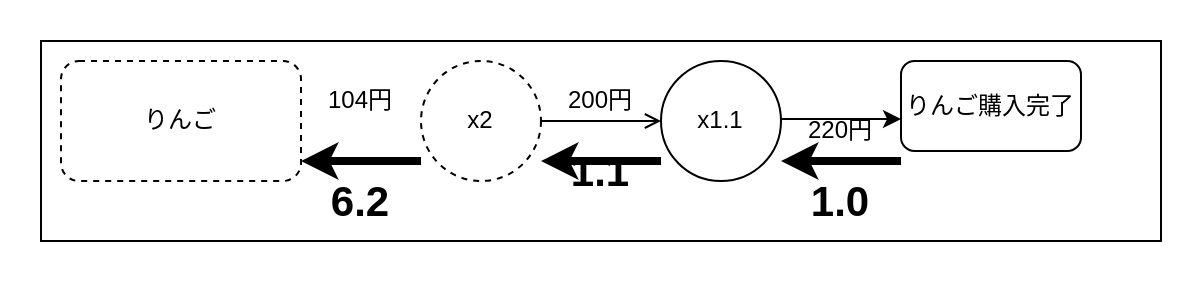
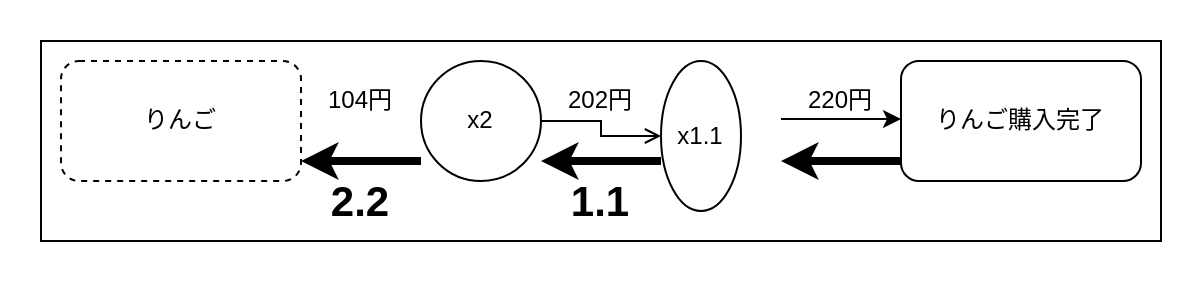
  <mxCell id="0" />
  <mxCell id="1" parent="0" />
  <mxCell id="2" value="" style="group" parent="1" vertex="1" connectable="0"><mxGeometry x="20" y="20" width="560" height="100" as="geometry" /></mxCell>
  <mxCell id="3" value="" style="rounded=0;whiteSpace=wrap;html=1;" parent="2" vertex="1"><mxGeometry width="560" height="100" as="geometry" /></mxCell>
  <mxCell id="4" value="りんご" style="rounded=1;whiteSpace=wrap;html=1;dashed=1;" parent="2" vertex="1"><mxGeometry x="10" y="10" width="120" height="60" as="geometry" /></mxCell>
- <mxCell id="5" value="x2" style="ellipse;whiteSpace=wrap;html=1;aspect=fixed;dashed=1;" parent="2" vertex="1"><mxGeometry x="190" y="10" width="60" height="60" as="geometry" /></mxCell>
- <mxCell id="6" value="x1.1" style="ellipse;whiteSpace=wrap;html=1;aspect=fixed;" parent="2" vertex="1"><mxGeometry x="310" y="10" width="60" height="60" as="geometry" /></mxCell>
+ <mxCell id="5" value="x2" style="ellipse;whiteSpace=wrap;html=1;aspect=fixed;" parent="2" vertex="1"><mxGeometry x="190" y="10" width="60" height="60" as="geometry" /></mxCell>
+ <mxCell id="6" value="x1.1" style="ellipse;whiteSpace=wrap;html=1;aspect=fixed;" parent="2" vertex="1"><mxGeometry x="310" y="10" width="40" height="75" as="geometry" /></mxCell>
  <mxCell id="7" style="edgeStyle=orthogonalEdgeStyle;rounded=0;orthogonalLoop=1;jettySize=auto;html=1;exitX=1;exitY=0.5;exitDx=0;exitDy=0;endArrow=open;endFill=1;" parent="2" source="5" target="6" edge="1"><mxGeometry relative="1" as="geometry" /></mxCell>
  <mxCell id="8" value="104円" style="text;html=1;strokeColor=none;fillColor=none;align=center;verticalAlign=middle;whiteSpace=wrap;rounded=0;" parent="2" vertex="1"><mxGeometry x="140" y="20" width="40" height="20" as="geometry" /></mxCell>
- <mxCell id="9" value="200円" style="text;html=1;strokeColor=none;fillColor=none;align=center;verticalAlign=middle;whiteSpace=wrap;rounded=0;" parent="2" vertex="1"><mxGeometry x="260" y="20" width="40" height="20" as="geometry" /></mxCell>
- <mxCell id="10" value="220円" style="text;html=1;strokeColor=none;fillColor=none;align=center;verticalAlign=middle;whiteSpace=wrap;rounded=0;" parent="2" vertex="1"><mxGeometry x="380" y="35" width="40" height="20" as="geometry" /></mxCell>
+ <mxCell id="9" value="202円" style="text;html=1;strokeColor=none;fillColor=none;align=center;verticalAlign=middle;whiteSpace=wrap;rounded=0;" parent="2" vertex="1"><mxGeometry x="260" y="20" width="40" height="20" as="geometry" /></mxCell>
+ <mxCell id="10" value="220円" style="text;html=1;strokeColor=none;fillColor=none;align=center;verticalAlign=middle;whiteSpace=wrap;rounded=0;" parent="2" vertex="1"><mxGeometry x="380" y="20" width="40" height="20" as="geometry" /></mxCell>
  <mxCell id="11" value="" style="endArrow=classic;html=1;entryX=0;entryY=0.5;entryDx=0;entryDy=0;exitX=1;exitY=0.5;exitDx=0;exitDy=0;" parent="2" edge="1"><mxGeometry width="50" height="50" relative="1" as="geometry"><mxPoint x="370" y="39" as="sourcePoint" /><mxPoint x="430" y="39" as="targetPoint" /></mxGeometry></mxCell>
- <mxCell id="12" value="りんご購入完了" style="rounded=1;whiteSpace=wrap;html=1;" parent="2" vertex="1"><mxGeometry x="430" y="10" width="90" height="45" as="geometry" /></mxCell>
+ <mxCell id="12" value="りんご購入完了" style="rounded=1;whiteSpace=wrap;html=1;" parent="2" vertex="1"><mxGeometry x="430" y="10" width="120" height="60" as="geometry" /></mxCell>
  <mxCell id="13" value="" style="endArrow=classic;html=1;strokeWidth=4;" parent="2" edge="1"><mxGeometry width="50" height="50" relative="1" as="geometry"><mxPoint x="430" y="60" as="sourcePoint" /><mxPoint x="370" y="60" as="targetPoint" /></mxGeometry></mxCell>
  <mxCell id="14" value="" style="endArrow=classic;html=1;strokeWidth=4;" parent="2" edge="1"><mxGeometry width="50" height="50" relative="1" as="geometry"><mxPoint x="310" y="60" as="sourcePoint" /><mxPoint x="250" y="60" as="targetPoint" /></mxGeometry></mxCell>
  <mxCell id="15" value="" style="endArrow=classic;html=1;strokeWidth=4;" parent="2" edge="1"><mxGeometry width="50" height="50" relative="1" as="geometry"><mxPoint x="190" y="60" as="sourcePoint" /><mxPoint x="130" y="60" as="targetPoint" /></mxGeometry></mxCell>
- <mxCell id="16" value="6.2" style="text;html=1;strokeColor=none;fillColor=none;align=center;verticalAlign=middle;whiteSpace=wrap;rounded=0;fontStyle=1;fontSize=21;" parent="2" vertex="1"><mxGeometry x="140" y="70" width="40" height="20" as="geometry" /></mxCell>
- <mxCell id="17" value="1.1" style="text;html=1;strokeColor=none;fillColor=none;align=center;verticalAlign=middle;whiteSpace=wrap;rounded=0;fontStyle=1;fontSize=21;" parent="2" vertex="1"><mxGeometry x="260" y="55" width="40" height="20" as="geometry" /></mxCell>
- <mxCell id="18" value="1.0" style="text;html=1;strokeColor=none;fillColor=none;align=center;verticalAlign=middle;whiteSpace=wrap;rounded=0;fontStyle=1;fontSize=21;" parent="2" vertex="1"><mxGeometry x="380" y="70" width="40" height="20" as="geometry" /></mxCell>
+ <mxCell id="16" value="2.2" style="text;html=1;strokeColor=none;fillColor=none;align=center;verticalAlign=middle;whiteSpace=wrap;rounded=0;fontStyle=1;fontSize=21;" parent="2" vertex="1"><mxGeometry x="140" y="70" width="40" height="20" as="geometry" /></mxCell>
+ <mxCell id="17" value="1.1" style="text;html=1;strokeColor=none;fillColor=none;align=center;verticalAlign=middle;whiteSpace=wrap;rounded=0;fontStyle=1;fontSize=21;" parent="2" vertex="1"><mxGeometry x="260" y="70" width="40" height="20" as="geometry" /></mxCell>
